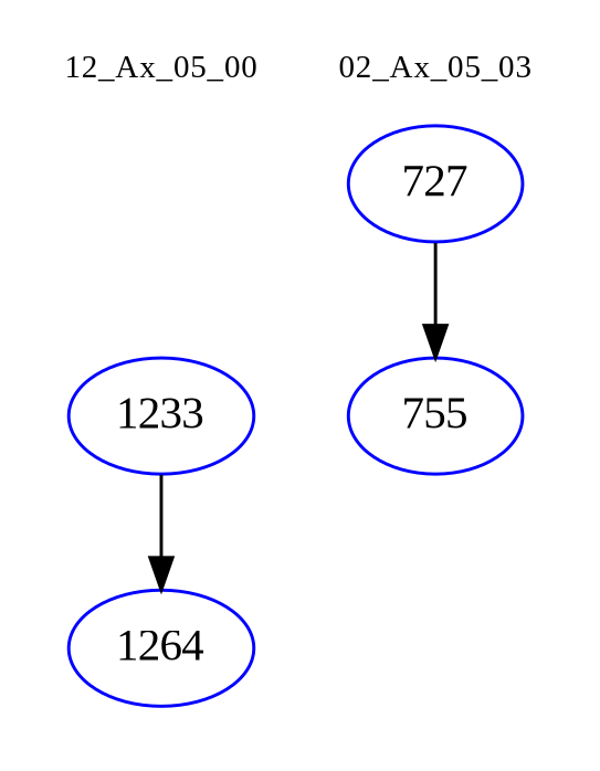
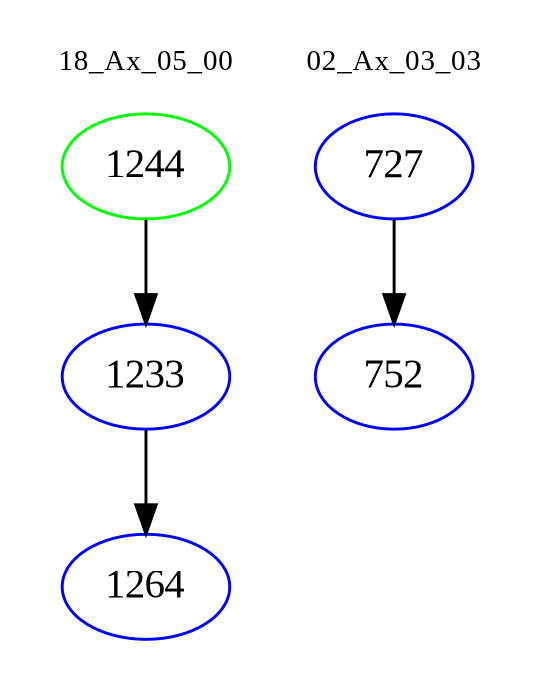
  digraph {
    fontname="Liberation Serif"
    node [color=blue fontname="Liberation Serif"]
    edge [color=black fontname="Liberation Serif"]
+   n1 [color=green label=1244]
    n2 [label=1233]
    n3 [label=1264]
    n4 [label=727]
-   n5 [label=755]
+   n5 [label=752]
    subgraph cluster_1 {
      color=white
      fontsize=10
-     label="12_Ax_05_00"
+     label="18_Ax_05_00"
+     n1
      n2
      n3
    }
    subgraph cluster_2 {
      color=white
      fontsize=10
-     label="02_Ax_05_03"
+     label="02_Ax_03_03"
      n4
      n5
    }
+   n1 -> n2
    n2 -> n3
    n4 -> n5
  }
